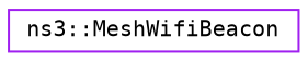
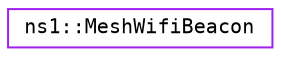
  digraph {
    rankdir=LR
    fontname="DejaVu Sans Mono"
-   n1 [color=purple fillcolor=white fontname="DejaVu Sans Mono" fontsize=10 height=0.2 label="ns3::MeshWifiBeacon" shape=record style=filled width=0.4]
+   n1 [color=purple fillcolor=white fontname="DejaVu Sans Mono" fontsize=10 height=0.2 label="ns1::MeshWifiBeacon" shape=record style=filled width=0.4]
  }
